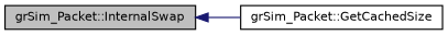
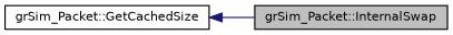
  digraph {
    rankdir=LR
    node [color=black fontname=Helvetica fontsize=10 shape=record style=filled]
    n1 [fillcolor=grey75 fontcolor=black height=0.2 label="grSim_Packet::InternalSwap" width=0.4]
    n2 [fillcolor=white height=0.2 label="grSim_Packet::GetCachedSize" width=0.4]
-   n1 -> n2 [color=midnightblue dir=back fontname=Helvetica fontsize=10 labelfontname=Helvetica labelfontsize=10 style=solid]
+   n2 -> n1 [color=midnightblue dir=back fontname=Helvetica fontsize=10 labelfontname=Helvetica labelfontsize=10 style=solid]
  }
